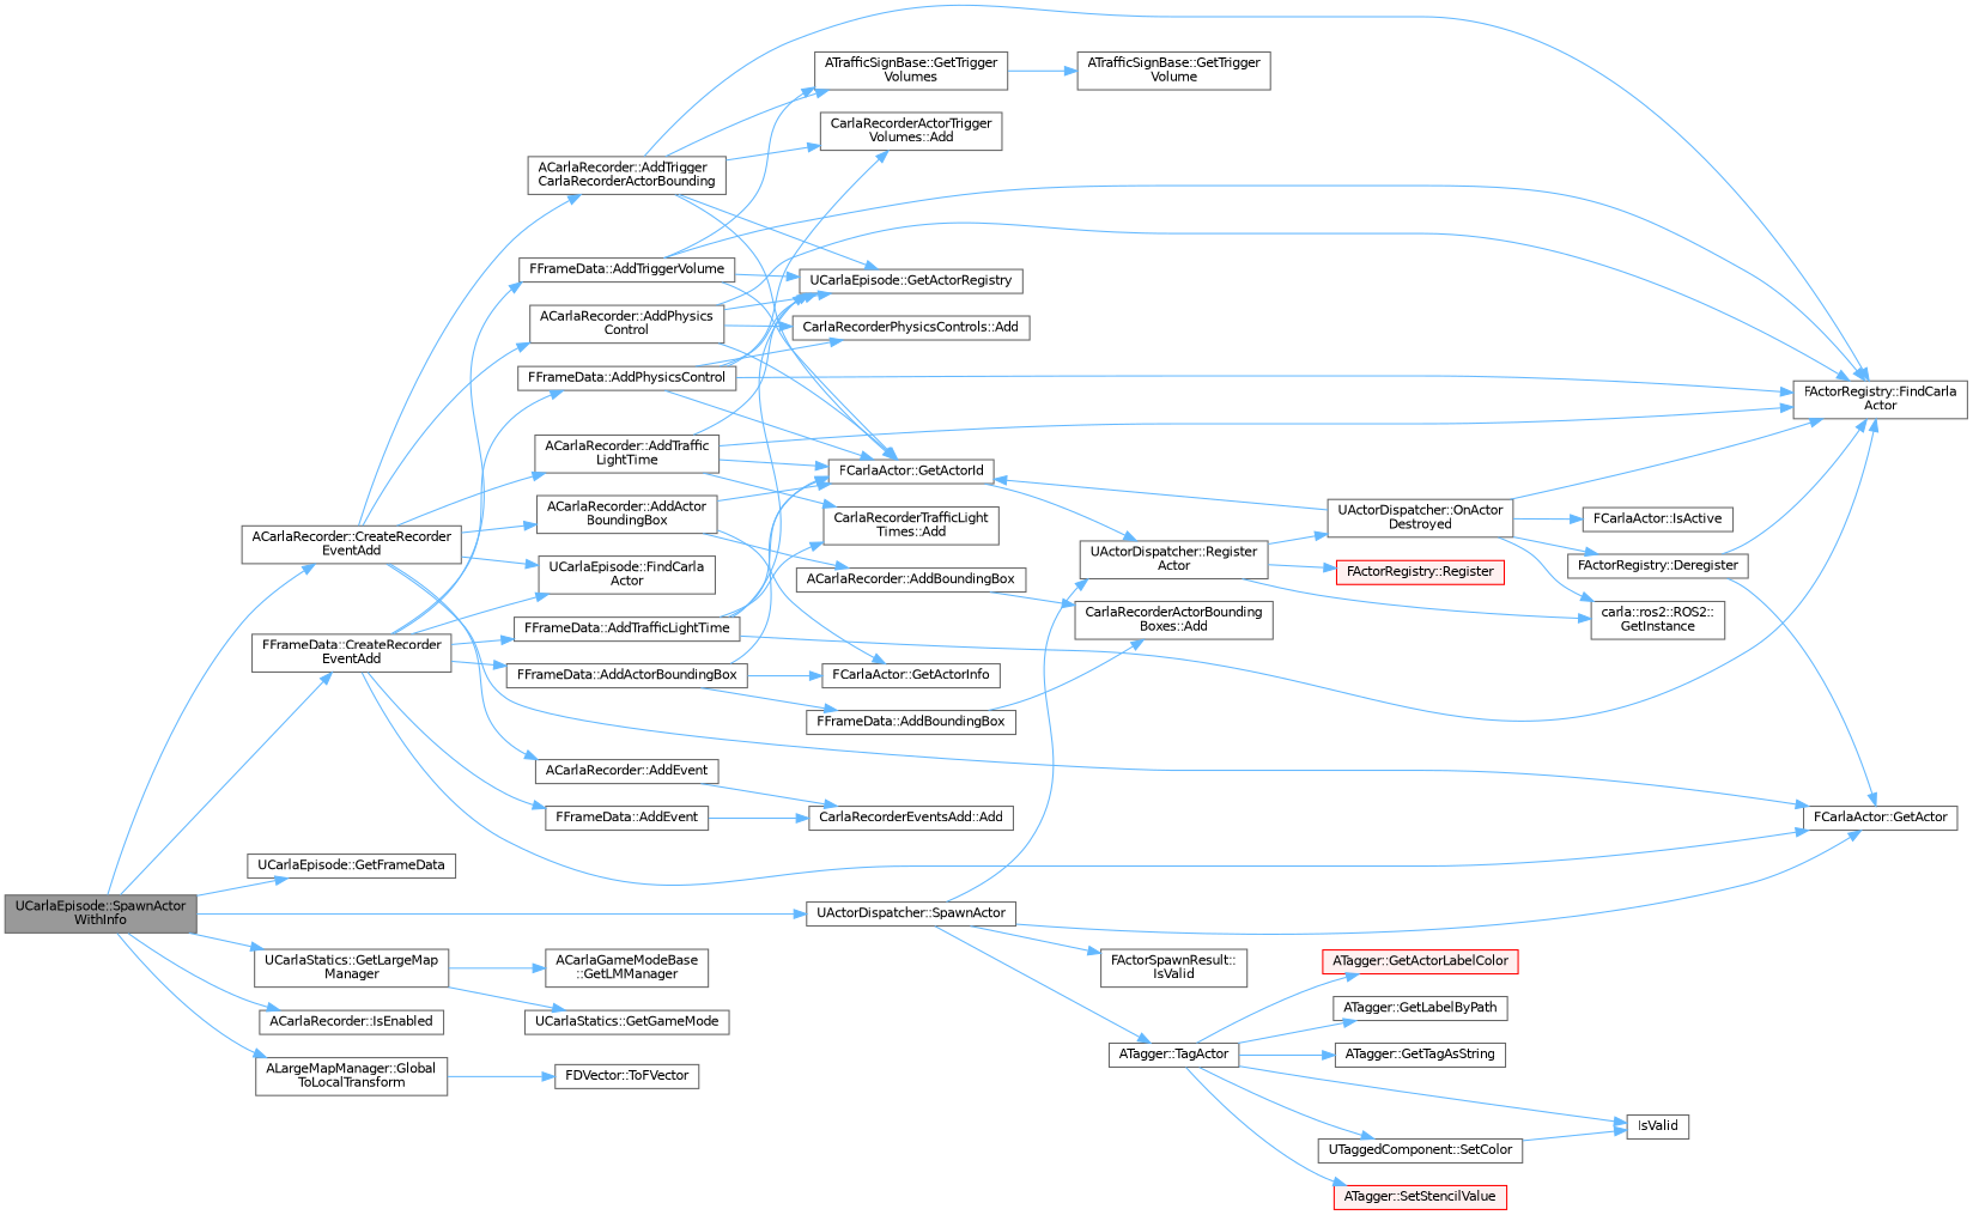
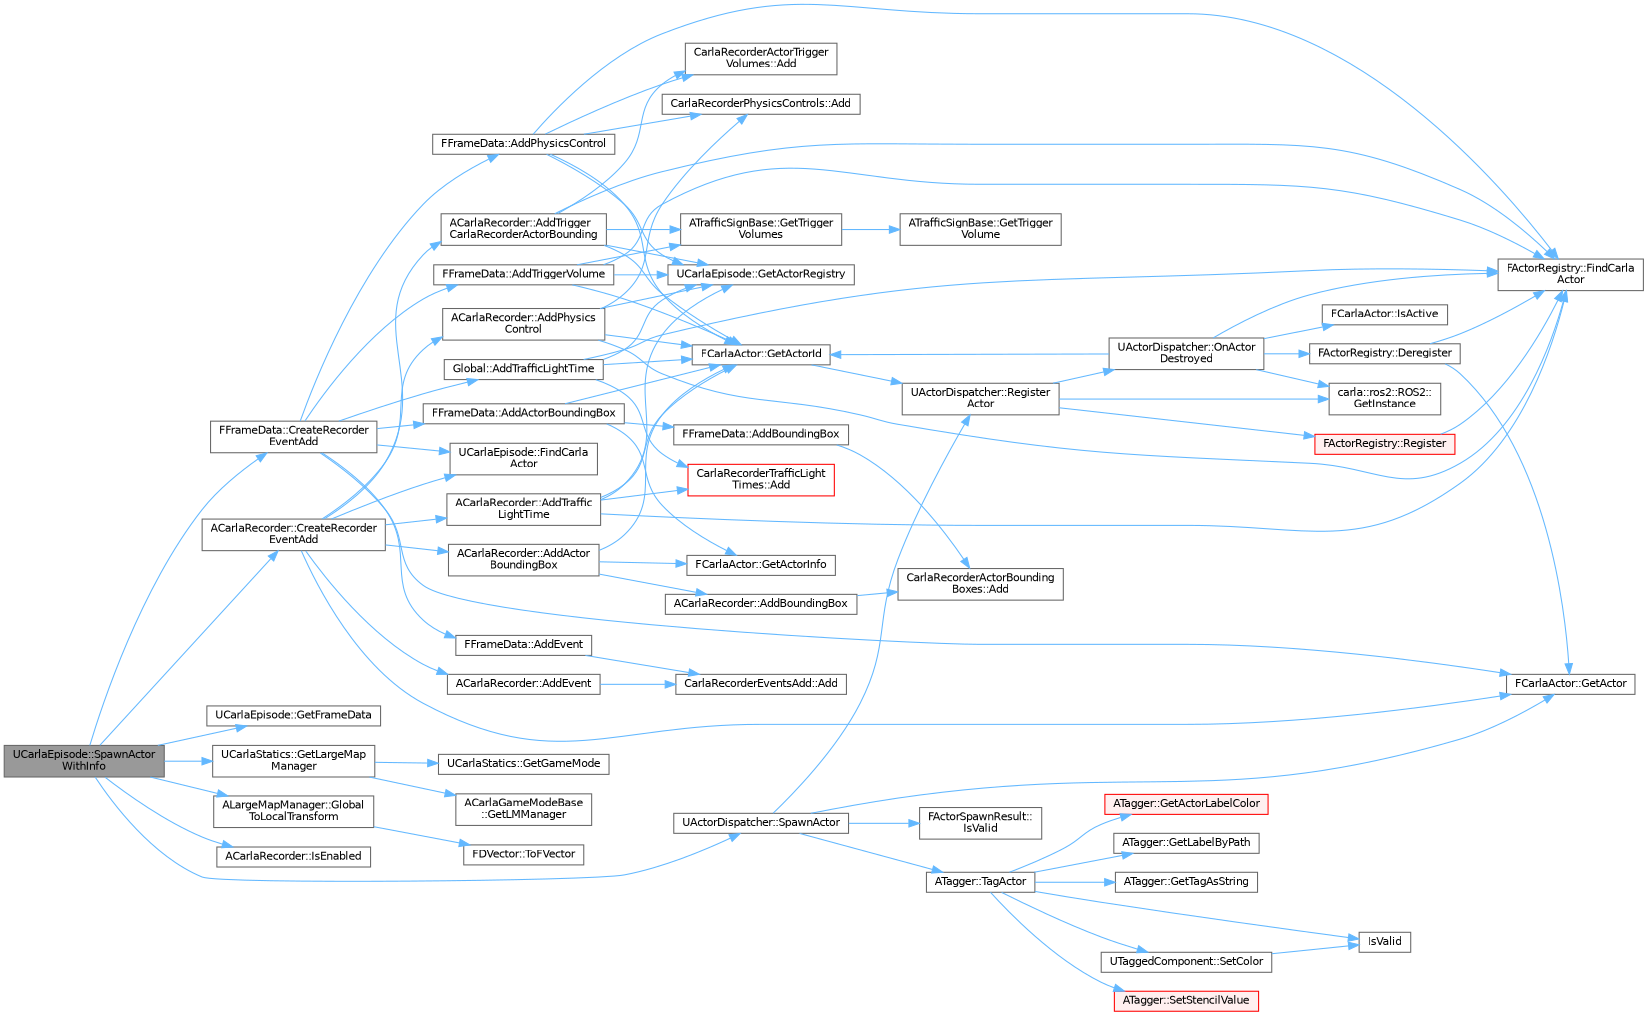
  digraph {
    rankdir=LR
    node [color=grey40 fillcolor=white fontname=Helvetica fontsize=10 shape=box style=filled]
    edge [color=steelblue1 fontname=Helvetica fontsize=10 labelfontname=Helvetica labelfontsize=10 style=solid]
    n1 [color=gray40 fillcolor=grey60 fontcolor=black height=0.2 label="UCarlaEpisode::SpawnActor\lWithInfo" width=0.4]
    n2 [height=0.2 label="ACarlaRecorder::CreateRecorder\lEventAdd" width=0.4]
    n3 [height=0.2 label="FFrameData::CreateRecorder\lEventAdd" width=0.4]
    n4 [height=0.2 label="UCarlaEpisode::GetFrameData" width=0.4]
    n5 [height=0.2 label="UCarlaStatics::GetLargeMap\lManager" width=0.4]
    n6 [height=0.2 label="ALargeMapManager::Global\lToLocalTransform" width=0.4]
    n7 [height=0.2 label="ACarlaRecorder::IsEnabled" width=0.4]
    n8 [height=0.2 label="UActorDispatcher::SpawnActor" width=0.4]
    n9 [height=0.2 label="ACarlaRecorder::AddActor\lBoundingBox" width=0.4]
    n10 [height=0.2 label="ACarlaRecorder::AddEvent" width=0.4]
    n11 [height=0.2 label="ACarlaRecorder::AddPhysics\lControl" width=0.4]
    n12 [height=0.2 label="ACarlaRecorder::AddTraffic\lLightTime" width=0.4]
    n13 [height=0.2 label="ACarlaRecorder::AddTrigger\lCarlaRecorderActorBounding" width=0.4]
    n14 [height=0.2 label="UCarlaEpisode::FindCarla\lActor" width=0.4]
    n15 [height=0.2 label="FCarlaActor::GetActor" width=0.4]
    n16 [height=0.2 label="FFrameData::AddActorBoundingBox" width=0.4]
    n17 [height=0.2 label="FFrameData::AddEvent" width=0.4]
    n18 [height=0.2 label="FFrameData::AddPhysicsControl" width=0.4]
-   n19 [height=0.2 label="FFrameData::AddTrafficLightTime" width=0.4]
+   n19 [height=0.2 label="Global::AddTrafficLightTime" width=0.4]
    n20 [height=0.2 label="FFrameData::AddTriggerVolume" width=0.4]
    n21 [height=0.2 label="UCarlaStatics::GetGameMode" width=0.4]
    n22 [height=0.2 label="ACarlaGameModeBase\l::GetLMManager" width=0.4]
    n23 [height=0.2 label="FDVector::ToFVector" width=0.4]
    n24 [height=0.2 label="FActorSpawnResult::\lIsValid" width=0.4]
    n25 [height=0.2 label="UActorDispatcher::Register\lActor" width=0.4]
    n26 [height=0.2 label="ATagger::TagActor" width=0.4]
    n27 [height=0.2 label="ACarlaRecorder::AddBoundingBox" width=0.4]
    n28 [height=0.2 label="FCarlaActor::GetActorId" width=0.4]
    n29 [height=0.2 label="FCarlaActor::GetActorInfo" width=0.4]
    n30 [height=0.2 label="CarlaRecorderEventsAdd::Add" width=0.4]
    n31 [height=0.2 label="CarlaRecorderPhysicsControls::Add" width=0.4]
    n32 [height=0.2 label="FActorRegistry::FindCarla\lActor" width=0.4]
    n33 [height=0.2 label="UCarlaEpisode::GetActorRegistry" width=0.4]
-   n34 [height=0.2 label="CarlaRecorderTrafficLight\lTimes::Add" width=0.4]
+   n34 [color=red height=0.2 label="CarlaRecorderTrafficLight\lTimes::Add" width=0.4]
    n35 [height=0.2 label="CarlaRecorderActorTrigger\lVolumes::Add" width=0.4]
    n36 [height=0.2 label="ATrafficSignBase::GetTrigger\lVolumes" width=0.4]
    n37 [height=0.2 label="CarlaRecorderActorBounding\lBoxes::Add" width=0.4]
    n38 [height=0.2 label="ATrafficSignBase::GetTrigger\lVolume" width=0.4]
    n39 [height=0.2 label="FFrameData::AddBoundingBox" width=0.4]
    n40 [height=0.2 label="carla::ros2::ROS2::\lGetInstance" width=0.4]
    n41 [height=0.2 label="UActorDispatcher::OnActor\lDestroyed" width=0.4]
    n42 [color=red fillcolor="#FFF0F0" height=0.2 label="FActorRegistry::Register" width=0.4]
    n43 [color=red fillcolor="#FFF0F0" height=0.2 label="ATagger::GetActorLabelColor" width=0.4]
    n44 [height=0.2 label="ATagger::GetLabelByPath" width=0.4]
    n45 [height=0.2 label="ATagger::GetTagAsString" width=0.4]
    n46 [height=0.2 label=IsValid width=0.4]
    n47 [height=0.2 label="UTaggedComponent::SetColor" width=0.4]
    n48 [color=red fillcolor="#FFF0F0" height=0.2 label="ATagger::SetStencilValue" width=0.4]
    n49 [height=0.2 label="FActorRegistry::Deregister" width=0.4]
    n50 [height=0.2 label="FCarlaActor::IsActive" width=0.4]
    n1 -> n2
    n1 -> n3
    n1 -> n4
    n1 -> n5
    n1 -> n6
    n1 -> n7
    n1 -> n8
    n2 -> n9
    n2 -> n10
    n2 -> n11
    n2 -> n12
    n2 -> n13
    n2 -> n14
    n2 -> n15
    n3 -> n14
    n3 -> n15
    n3 -> n16
    n3 -> n17
    n3 -> n18
    n3 -> n19
    n3 -> n20
    n5 -> n21
    n5 -> n22
    n6 -> n23
    n8 -> n15
    n8 -> n24
    n8 -> n25
    n8 -> n26
    n9 -> n27
    n9 -> n28
    n9 -> n29
    n10 -> n30
    n11 -> n28
    n11 -> n31
    n11 -> n32
    n11 -> n33
    n12 -> n28
    n12 -> n32
    n12 -> n33
    n12 -> n34
    n13 -> n28
    n13 -> n32
    n13 -> n33
    n13 -> n35
    n13 -> n36
    n16 -> n28
    n16 -> n29
    n16 -> n39
    n17 -> n30
    n18 -> n28
    n18 -> n31
    n18 -> n32
    n18 -> n33
    n18 -> n35
    n19 -> n28
    n19 -> n32
    n19 -> n33
    n19 -> n34
    n20 -> n28
    n20 -> n32
    n20 -> n33
    n20 -> n36
    n25 -> n40
    n25 -> n41
    n25 -> n42
    n26 -> n43
    n26 -> n44
    n26 -> n45
    n26 -> n46
    n26 -> n47
    n26 -> n48
    n27 -> n37
    n28 -> n25
    n36 -> n38
    n39 -> n37
    n41 -> n28
    n41 -> n32
    n41 -> n40
    n41 -> n49
    n41 -> n50
+   n42 -> n32
    n47 -> n46
    n49 -> n15
    n49 -> n32
  }
